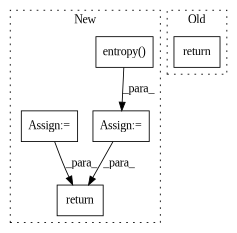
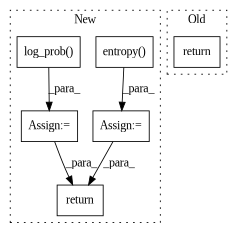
  digraph {
    fontname="Liberation Serif"
    node [a=75 l=3 shape=box fontname="Liberation Serif"]
    edge [fontname="Liberation Serif"]
    n1 [l=14 label="entropy()" s=2529]
    n2 [a=68 label="Assign:=" s=2526]
    n3 [a=93 l=7 label=return s=2860]
+   n4 [l="14,1" label="log_prob()" s="2487,2508"]
    n5 [a=68 label="Assign:=" s=2558]
    n6 [a=93 l=7 label=return s=1930]
    subgraph cluster_1 {
      label=New
      style=dotted
      n1
      n2
      n3
+     n4
      n5
    }
    subgraph cluster_2 {
      label=Old
      style=dotted
      n6
    }
    n1 -> n2 [label=_para_]
    n2 -> n3 [label=_para_]
+   n4 -> n5 [label=_para_]
    n5 -> n3 [label=_para_]
  }
